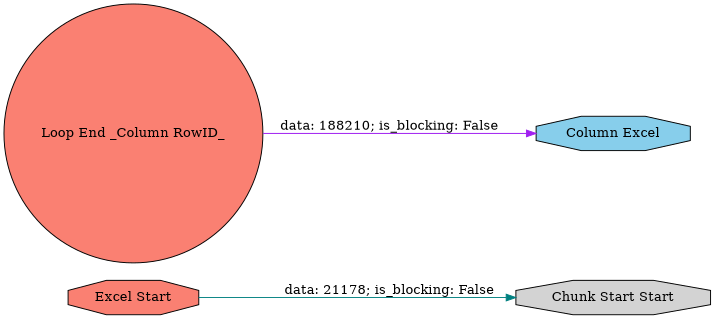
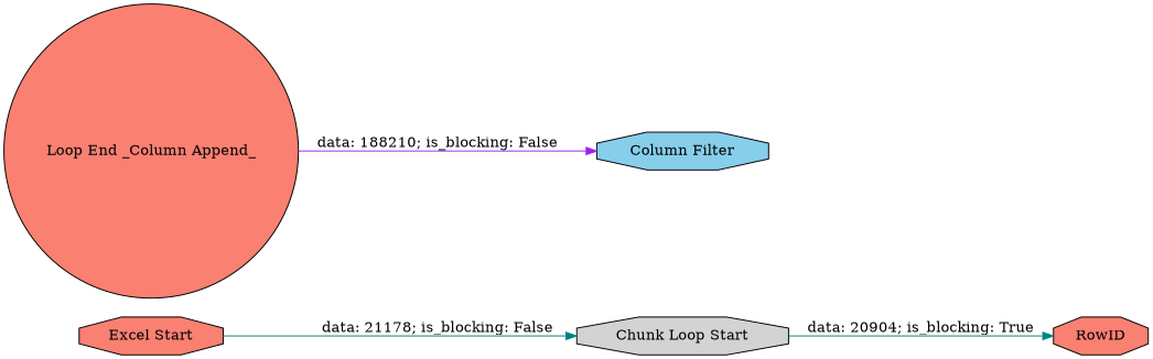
  digraph {
    rankdir=LR
    node [fillcolor=salmon shape=octagon style=filled]
    edge [color=teal]
    n1 [label="Excel Start"]
-   n2 [fillcolor=lightgrey label="Chunk Start Start"]
-   n4 [label="Loop End _Column RowID_" shape=circle]
-   n5 [fillcolor=skyblue label="Column Excel"]
+   n2 [fillcolor=lightgrey label="Chunk Loop Start"]
+   n3 [label=RowID]
+   n4 [label="Loop End _Column Append_" shape=circle]
+   n5 [fillcolor=skyblue label="Column Filter"]
    n1 -> n2 [label="data: 21178; is_blocking: False"]
+   n2 -> n3 [label="data: 20904; is_blocking: True"]
    n4 -> n5 [color=purple label="data: 188210; is_blocking: False"]
  }
